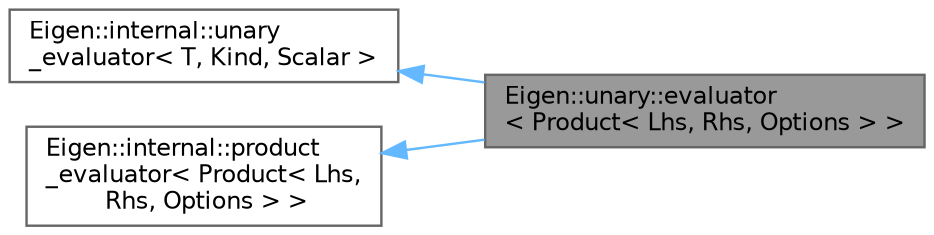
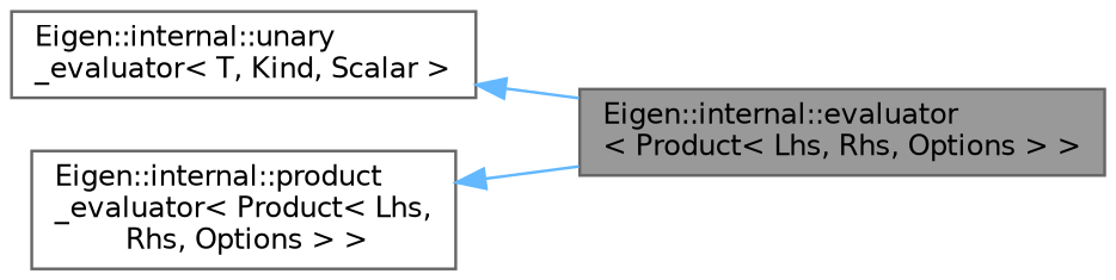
  digraph {
    rankdir=LR
    fontname="DejaVu Sans"
    node [color=gray40 fillcolor=white fontname="DejaVu Sans" fontsize=10 shape=box style=filled]
    edge [color=steelblue1 dir=back fontname="DejaVu Sans" fontsize=10 labelfontname=Helvetica labelfontsize=10 style=solid]
-   n1 [fillcolor=grey60 fontcolor=black height=0.2 label="Eigen::unary::evaluator\l\< Product\< Lhs, Rhs, Options \> \>" width=0.4]
+   n1 [fillcolor=grey60 fontcolor=black height=0.2 label="Eigen::internal::evaluator\l\< Product\< Lhs, Rhs, Options \> \>" width=0.4]
    n2 [height=0.2 label="Eigen::internal::unary\l_evaluator\< T, Kind, Scalar \>" width=0.4]
    n3 [height=0.2 label="Eigen::internal::product\l_evaluator\< Product\< Lhs,\l Rhs, Options \> \>" width=0.4]
    n2 -> n1
    n3 -> n1
  }
